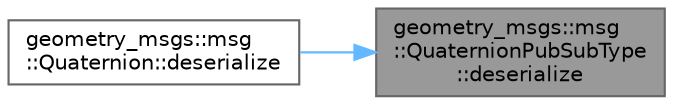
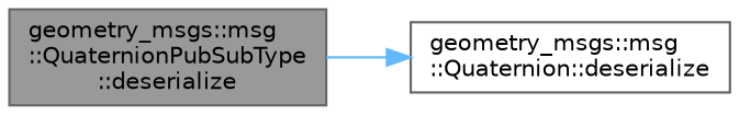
  digraph {
    rankdir=LR
    node [fontname=Helvetica fontsize=10 shape=box style=filled]
    n1 [color=gray40 fillcolor=grey60 fontcolor=black height=0.2 label="geometry_msgs::msg\l::QuaternionPubSubType\l::deserialize" width=0.4]
    n2 [color=grey40 fillcolor=white height=0.2 label="geometry_msgs::msg\l::Quaternion::deserialize" width=0.4]
-   n2 -> n1 [color=steelblue1 fontname=Helvetica fontsize=10 labelfontname=Helvetica labelfontsize=10 style=solid]
+   n1 -> n2 [color=steelblue1 fontname=Helvetica fontsize=10 labelfontname=Helvetica labelfontsize=10 style=solid]
  }
